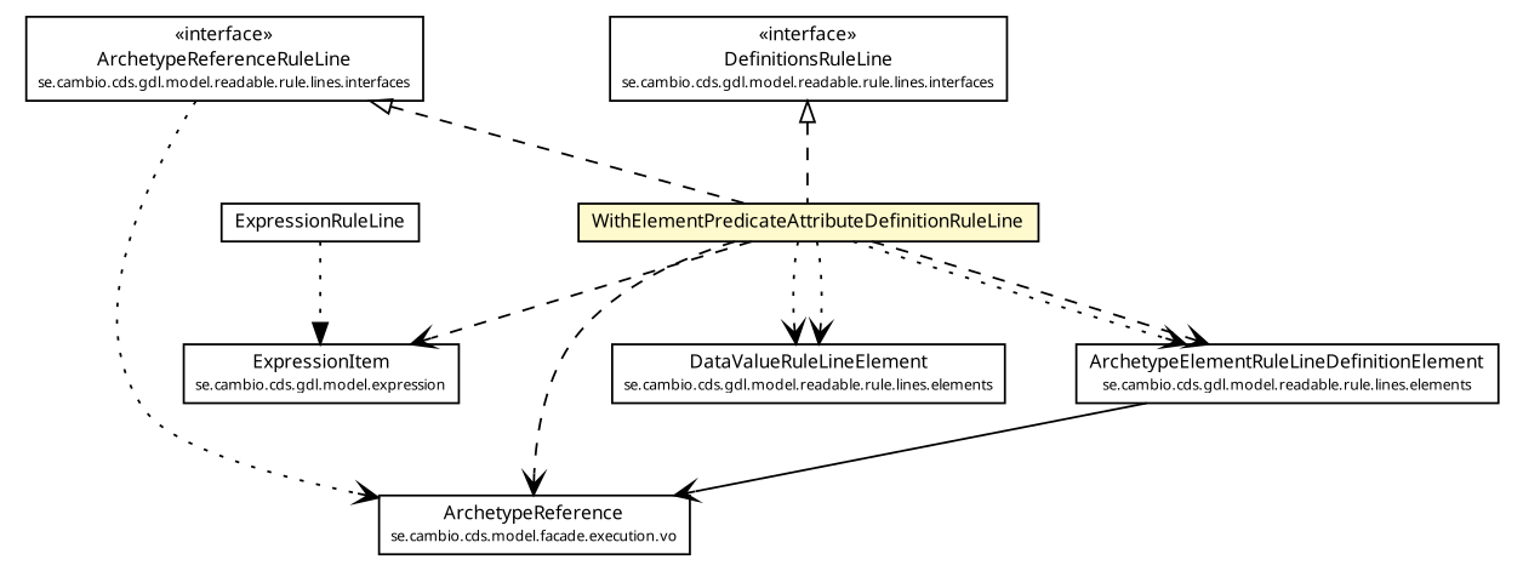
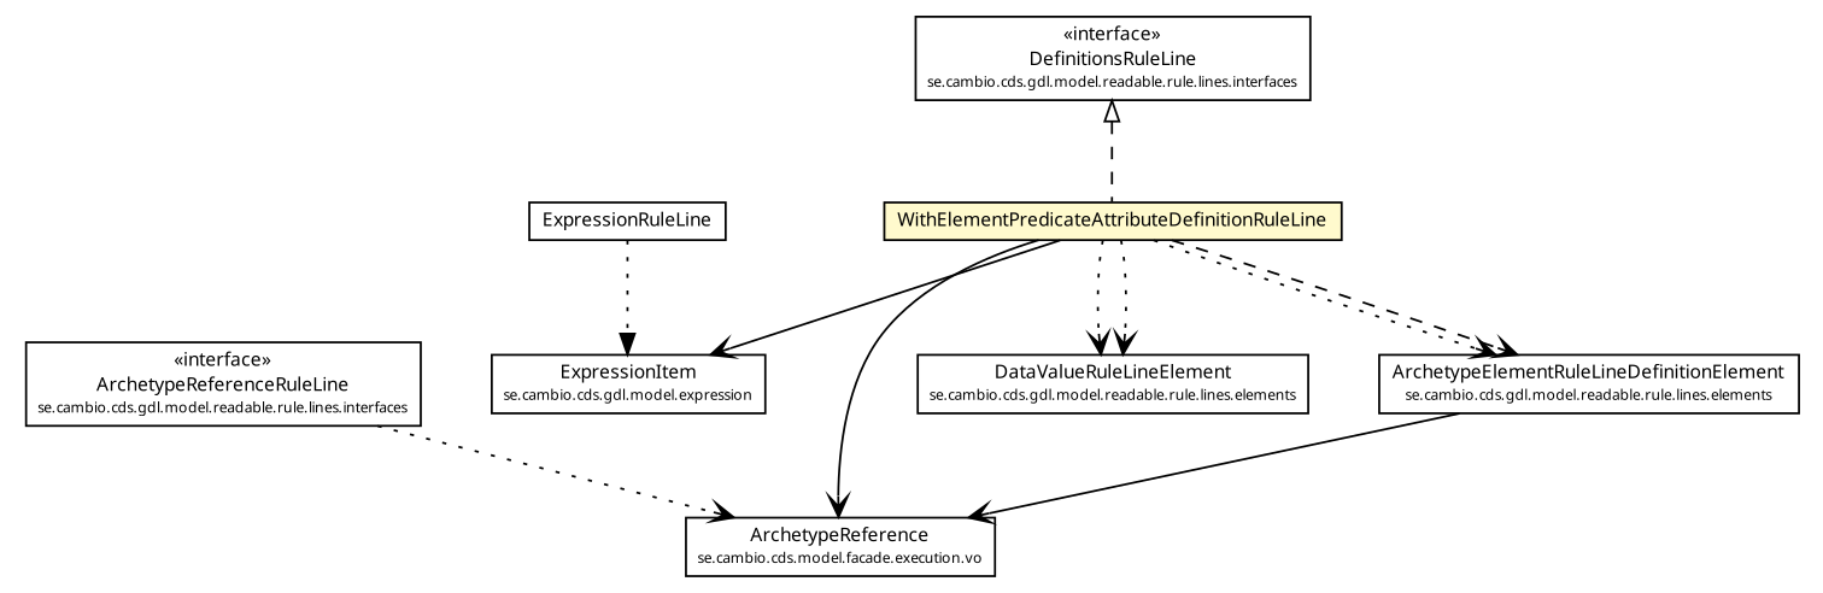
  digraph {
    nodesep=0.25
    ranksep=0.5
    node [fontcolor=black fontname="Trebuchet MS" fontsize=9.0 shape=plaintext]
    edge [arrowhead=open color=black fontcolor=black fontname="Trebuchet MS" fontsize=10.0 headport=p labelfontname="Trebuchet MS" labelfontsize=10 style=dotted tailport=p]
    n1 [label=<<table title="se.cambio.cds.gdl.model.expression.ExpressionItem" border="0" cellborder="1" cellspacing="0" cellpadding="2" port="p" href="../../../expression/ExpressionItem.html"> 		<tr><td><table border="0" cellspacing="0" cellpadding="1"> <tr><td align="center" balign="center"><font face="Trebuchet MS"> ExpressionItem </font></td></tr> <tr><td align="center" balign="center"><font face="Trebuchet MS" point-size="7.0"> se.cambio.cds.gdl.model.expression </font></td></tr> 		</table></td></tr> 		</table>>]
    n2 [label=<<table title="se.cambio.cds.model.facade.execution.vo.ArchetypeReference" border="0" cellborder="1" cellspacing="0" cellpadding="2" port="p" href="../../../../../model/facade/execution/vo/ArchetypeReference.html"> 		<tr><td><table border="0" cellspacing="0" cellpadding="1"> <tr><td align="center" balign="center"><font face="Trebuchet MS"> ArchetypeReference </font></td></tr> <tr><td align="center" balign="center"><font face="Trebuchet MS" point-size="7.0"> se.cambio.cds.model.facade.execution.vo </font></td></tr> 		</table></td></tr> 		</table>>]
    n3 [label=<<table title="se.cambio.cds.gdl.model.readable.rule.lines.WithElementPredicateAttributeDefinitionRuleLine" border="0" cellborder="1" cellspacing="0" cellpadding="2" port="p" bgcolor="lemonChiffon" href="./WithElementPredicateAttributeDefinitionRuleLine.html"> 		<tr><td><table border="0" cellspacing="0" cellpadding="1"> <tr><td align="center" balign="center"><font face="Trebuchet MS"> WithElementPredicateAttributeDefinitionRuleLine </font></td></tr> 		</table></td></tr> 		</table>>]
    n4 [label=<<table title="se.cambio.cds.gdl.model.readable.rule.lines.elements.DataValueRuleLineElement" border="0" cellborder="1" cellspacing="0" cellpadding="2" port="p" href="./elements/DataValueRuleLineElement.html"> 		<tr><td><table border="0" cellspacing="0" cellpadding="1"> <tr><td align="center" balign="center"><font face="Trebuchet MS"> DataValueRuleLineElement </font></td></tr> <tr><td align="center" balign="center"><font face="Trebuchet MS" point-size="7.0"> se.cambio.cds.gdl.model.readable.rule.lines.elements </font></td></tr> 		</table></td></tr> 		</table>>]
    n5 [label=<<table title="se.cambio.cds.gdl.model.readable.rule.lines.elements.ArchetypeElementRuleLineDefinitionElement" border="0" cellborder="1" cellspacing="0" cellpadding="2" port="p" href="./elements/ArchetypeElementRuleLineDefinitionElement.html"> 		<tr><td><table border="0" cellspacing="0" cellpadding="1"> <tr><td align="center" balign="center"><font face="Trebuchet MS"> ArchetypeElementRuleLineDefinitionElement </font></td></tr> <tr><td align="center" balign="center"><font face="Trebuchet MS" point-size="7.0"> se.cambio.cds.gdl.model.readable.rule.lines.elements </font></td></tr> 		</table></td></tr> 		</table>>]
    n6 [label=<<table title="se.cambio.cds.gdl.model.readable.rule.lines.ExpressionRuleLine" border="0" cellborder="1" cellspacing="0" cellpadding="2" port="p" href="./ExpressionRuleLine.html"> 		<tr><td><table border="0" cellspacing="0" cellpadding="1"> <tr><td align="center" balign="center"><font face="Trebuchet MS"> ExpressionRuleLine </font></td></tr> 		</table></td></tr> 		</table>>]
    n7 [label=<<table title="se.cambio.cds.gdl.model.readable.rule.lines.interfaces.DefinitionsRuleLine" border="0" cellborder="1" cellspacing="0" cellpadding="2" port="p" href="./interfaces/DefinitionsRuleLine.html"> 		<tr><td><table border="0" cellspacing="0" cellpadding="1"> <tr><td align="center" balign="center"> &#171;interface&#187; </td></tr> <tr><td align="center" balign="center"><font face="Trebuchet MS"> DefinitionsRuleLine </font></td></tr> <tr><td align="center" balign="center"><font face="Trebuchet MS" point-size="7.0"> se.cambio.cds.gdl.model.readable.rule.lines.interfaces </font></td></tr> 		</table></td></tr> 		</table>>]
    n8 [label=<<table title="se.cambio.cds.gdl.model.readable.rule.lines.interfaces.ArchetypeReferenceRuleLine" border="0" cellborder="1" cellspacing="0" cellpadding="2" port="p" href="./interfaces/ArchetypeReferenceRuleLine.html"> 		<tr><td><table border="0" cellspacing="0" cellpadding="1"> <tr><td align="center" balign="center"> &#171;interface&#187; </td></tr> <tr><td align="center" balign="center"><font face="Trebuchet MS"> ArchetypeReferenceRuleLine </font></td></tr> <tr><td align="center" balign="center"><font face="Trebuchet MS" point-size="7.0"> se.cambio.cds.gdl.model.readable.rule.lines.interfaces </font></td></tr> 		</table></td></tr> 		</table>>]
-   n3 -> n1 [style=dashed]
-   n3 -> n2 [style=dashed]
+   n3 -> n1 [style=solid]
+   n3 -> n2 [style=solid]
    n3 -> n4
    n3 -> n4
    n3 -> n5
    n3 -> n5 [style=dashed]
    n5 -> n2 [style=solid]
    n6 -> n1 [arrowhead=normal]
    n7 -> n3 [arrowtail=empty dir=back fontsize=10 style=dashed arrowhead="" color="" fontcolor=""]
    n8 -> n2
-   n8 -> n3 [arrowtail=empty dir=back fontsize=10 style=dashed arrowhead="" color="" fontcolor=""]
  }
